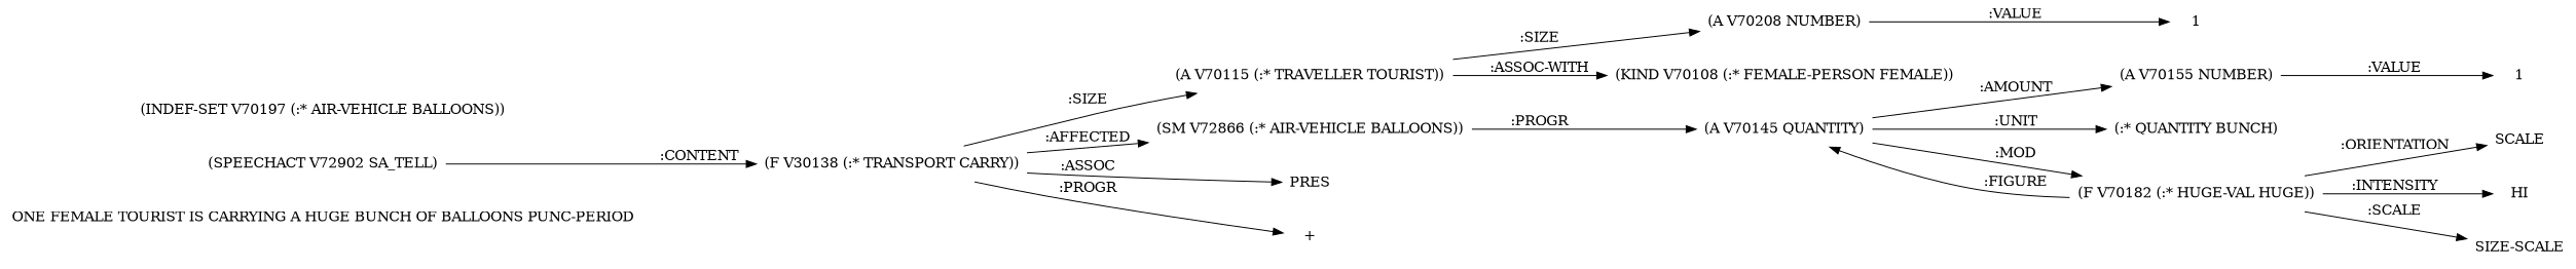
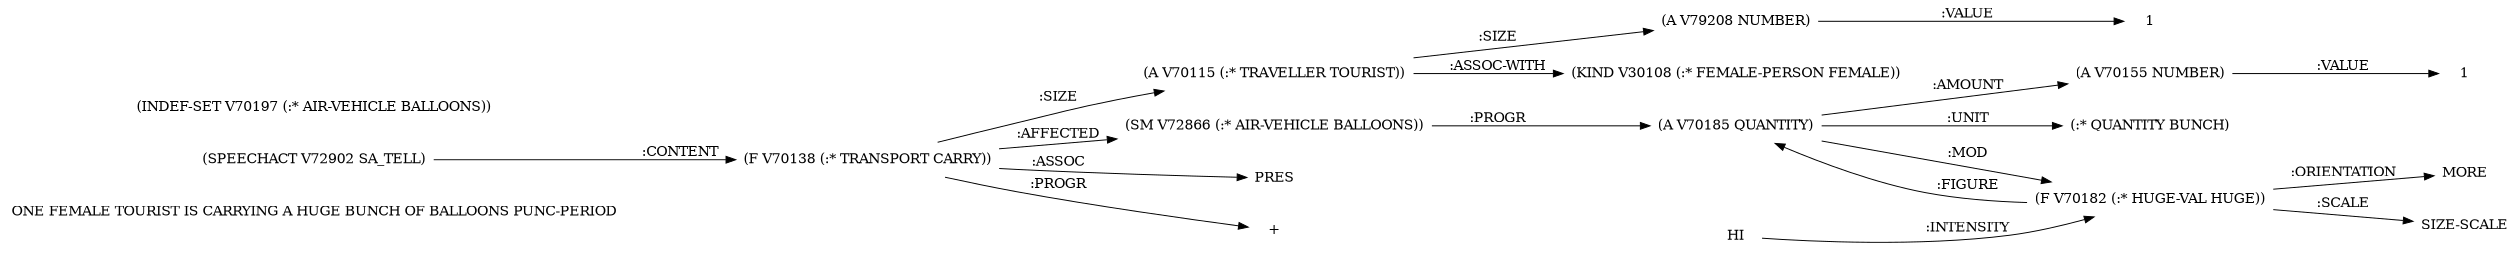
  digraph {
    rankdir=LR
    node [shape=none]
    "ONE FEMALE TOURIST IS CARRYING A HUGE BUNCH OF BALLOONS PUNC-PERIOD"
    n2 [label="(SPEECHACT V72902 SA_TELL)"]
-   n3 [label="(F V30138 (:* TRANSPORT CARRY))"]
+   n3 [label="(F V70138 (:* TRANSPORT CARRY))"]
    n4 [label="(A V70115 (:* TRAVELLER TOURIST))"]
    n5 [label="(SM V72866 (:* AIR-VEHICLE BALLOONS))"]
    n6 [label=PRES]
    n7 [label="+"]
-   n8 [label="(A V70208 NUMBER)"]
-   n9 [label="(KIND V70108 (:* FEMALE-PERSON FEMALE))"]
-   n10 [label="(A V70145 QUANTITY)"]
+   n8 [label="(A V79208 NUMBER)"]
+   n9 [label="(KIND V30108 (:* FEMALE-PERSON FEMALE))"]
+   n10 [label="(A V70185 QUANTITY)"]
    n11 [label=1]
    n12 [label="(A V70155 NUMBER)"]
    n13 [label="(:* QUANTITY BUNCH)"]
    n14 [label="(F V70182 (:* HUGE-VAL HUGE))"]
    n15 [label=1]
-   n16 [label=SCALE]
+   n16 [label=MORE]
    n17 [label=HI]
    n18 [label="SIZE-SCALE"]
    n19 [label="(INDEF-SET V70197 (:* AIR-VEHICLE BALLOONS))"]
    n2 -> n3 [label=":CONTENT"]
    n3 -> n4 [label=":SIZE"]
    n3 -> n5 [label=":AFFECTED"]
    n3 -> n6 [label=":ASSOC"]
    n3 -> n7 [label=":PROGR"]
    n4 -> n8 [label=":SIZE"]
    n4 -> n9 [label=":ASSOC-WITH"]
    n5 -> n10 [label=":PROGR"]
    n8 -> n11 [label=":VALUE"]
    n10 -> n12 [label=":AMOUNT"]
    n10 -> n13 [label=":UNIT"]
    n10 -> n14 [label=":MOD"]
    n12 -> n15 [label=":VALUE"]
    n14 -> n10 [label=":FIGURE"]
    n14 -> n16 [label=":ORIENTATION"]
-   n14 -> n17 [label=":INTENSITY"]
+   n17 -> n14 [label=":INTENSITY"]
    n14 -> n18 [label=":SCALE"]
  }
